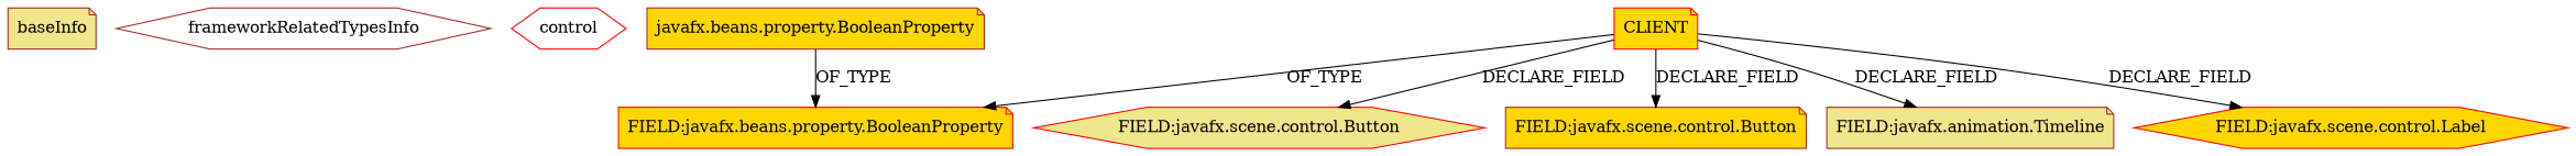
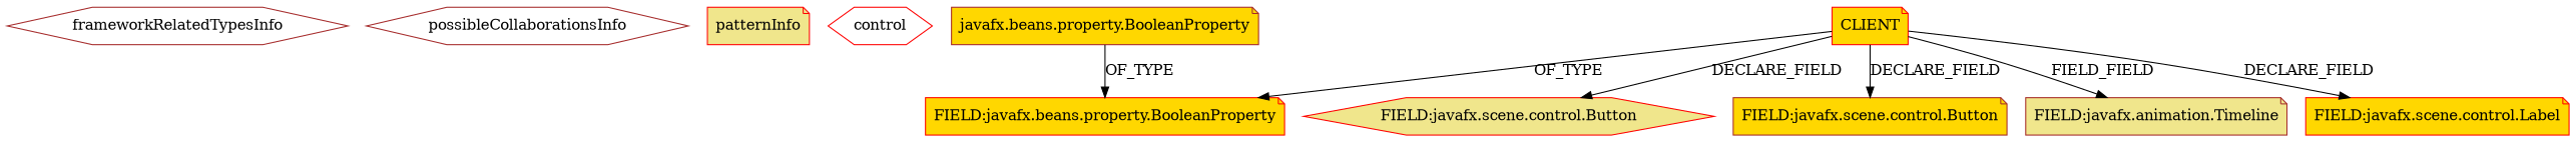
  digraph {
    node [color=brown fillcolor=gold shape=note style=filled isFrameworkType=false]
-   baseInfo [category=pattern fillcolor=khaki graphId=2183 isAnonymous=false possibleRelation=false isFrameworkType=""]
    frameworkRelatedTypesInfo [fillcolor=white shape=hexagon isFrameworkType=""]
+   possibleCollaborationsInfo [fillcolor=white shape=hexagon isFrameworkType=""]
+   patternInfo [color=red fillcolor=khaki frequency=2.0 patternRootClient=0 isFrameworkType=""]
    n5 [0="jperedadnr-Game2048HOL~/jperedadnr-Game2048HOL/Game2048HOL-master/src/org/hol/game2048/Board.java~Board~3394" 1="brunoborges-fx2048~/brunoborges-fx2048/fx2048-master/src/game2048/Board.java~Board~2229" color=red fillcolor=white label=control shape=hexagon isFrameworkType=""]
    n6 [color=red label="FIELD:javafx.beans.property.BooleanProperty" vertexType=FIELD_DECLARATION]
    n7 [label="javafx.beans.property.BooleanProperty" vertexType=FRAMEWORK_CLASS_TYPE]
    n8 [color=red label=CLIENT vertexType=ROOT_CLIENT_CLASS_DECLARATION]
    n9 [color=red fillcolor=khaki label="FIELD:javafx.scene.control.Button" shape=hexagon vertexType=FIELD_DECLARATION]
    n10 [label="FIELD:javafx.scene.control.Button" vertexType=FIELD_DECLARATION]
    n11 [fillcolor=khaki label="FIELD:javafx.animation.Timeline" vertexType=FIELD_DECLARATION]
-   n12 [color=red label="FIELD:javafx.scene.control.Label" shape=hexagon vertexType=FIELD_DECLARATION]
+   n12 [color=red label="FIELD:javafx.scene.control.Label" vertexType=FIELD_DECLARATION]
    n7 -> n6 [label=OF_TYPE]
    n8 -> n6 [label=OF_TYPE]
    n8 -> n9 [label=DECLARE_FIELD]
    n8 -> n10 [label=DECLARE_FIELD]
-   n8 -> n11 [label=DECLARE_FIELD]
+   n8 -> n11 [label=FIELD_FIELD]
    n8 -> n12 [label=DECLARE_FIELD]
  }
